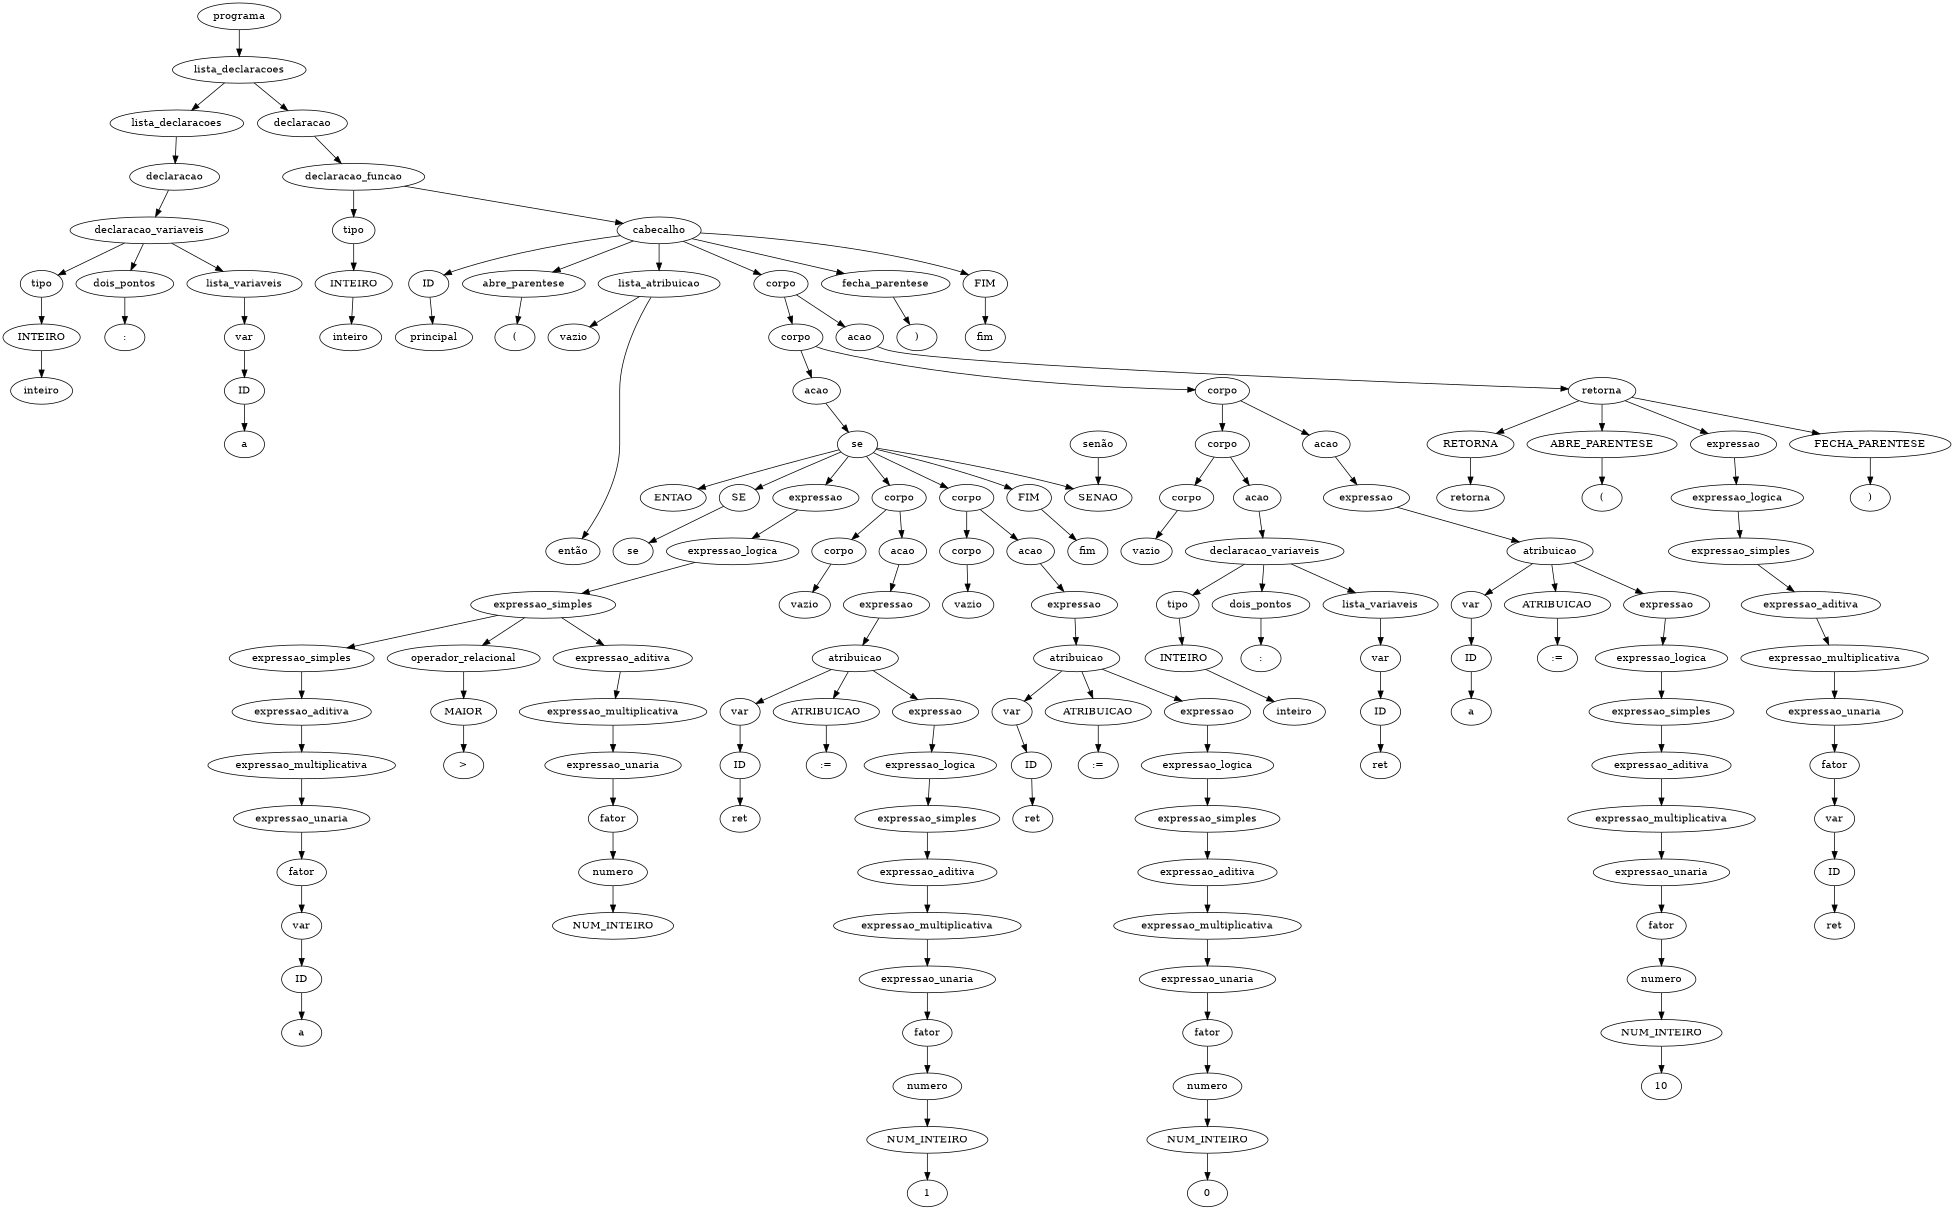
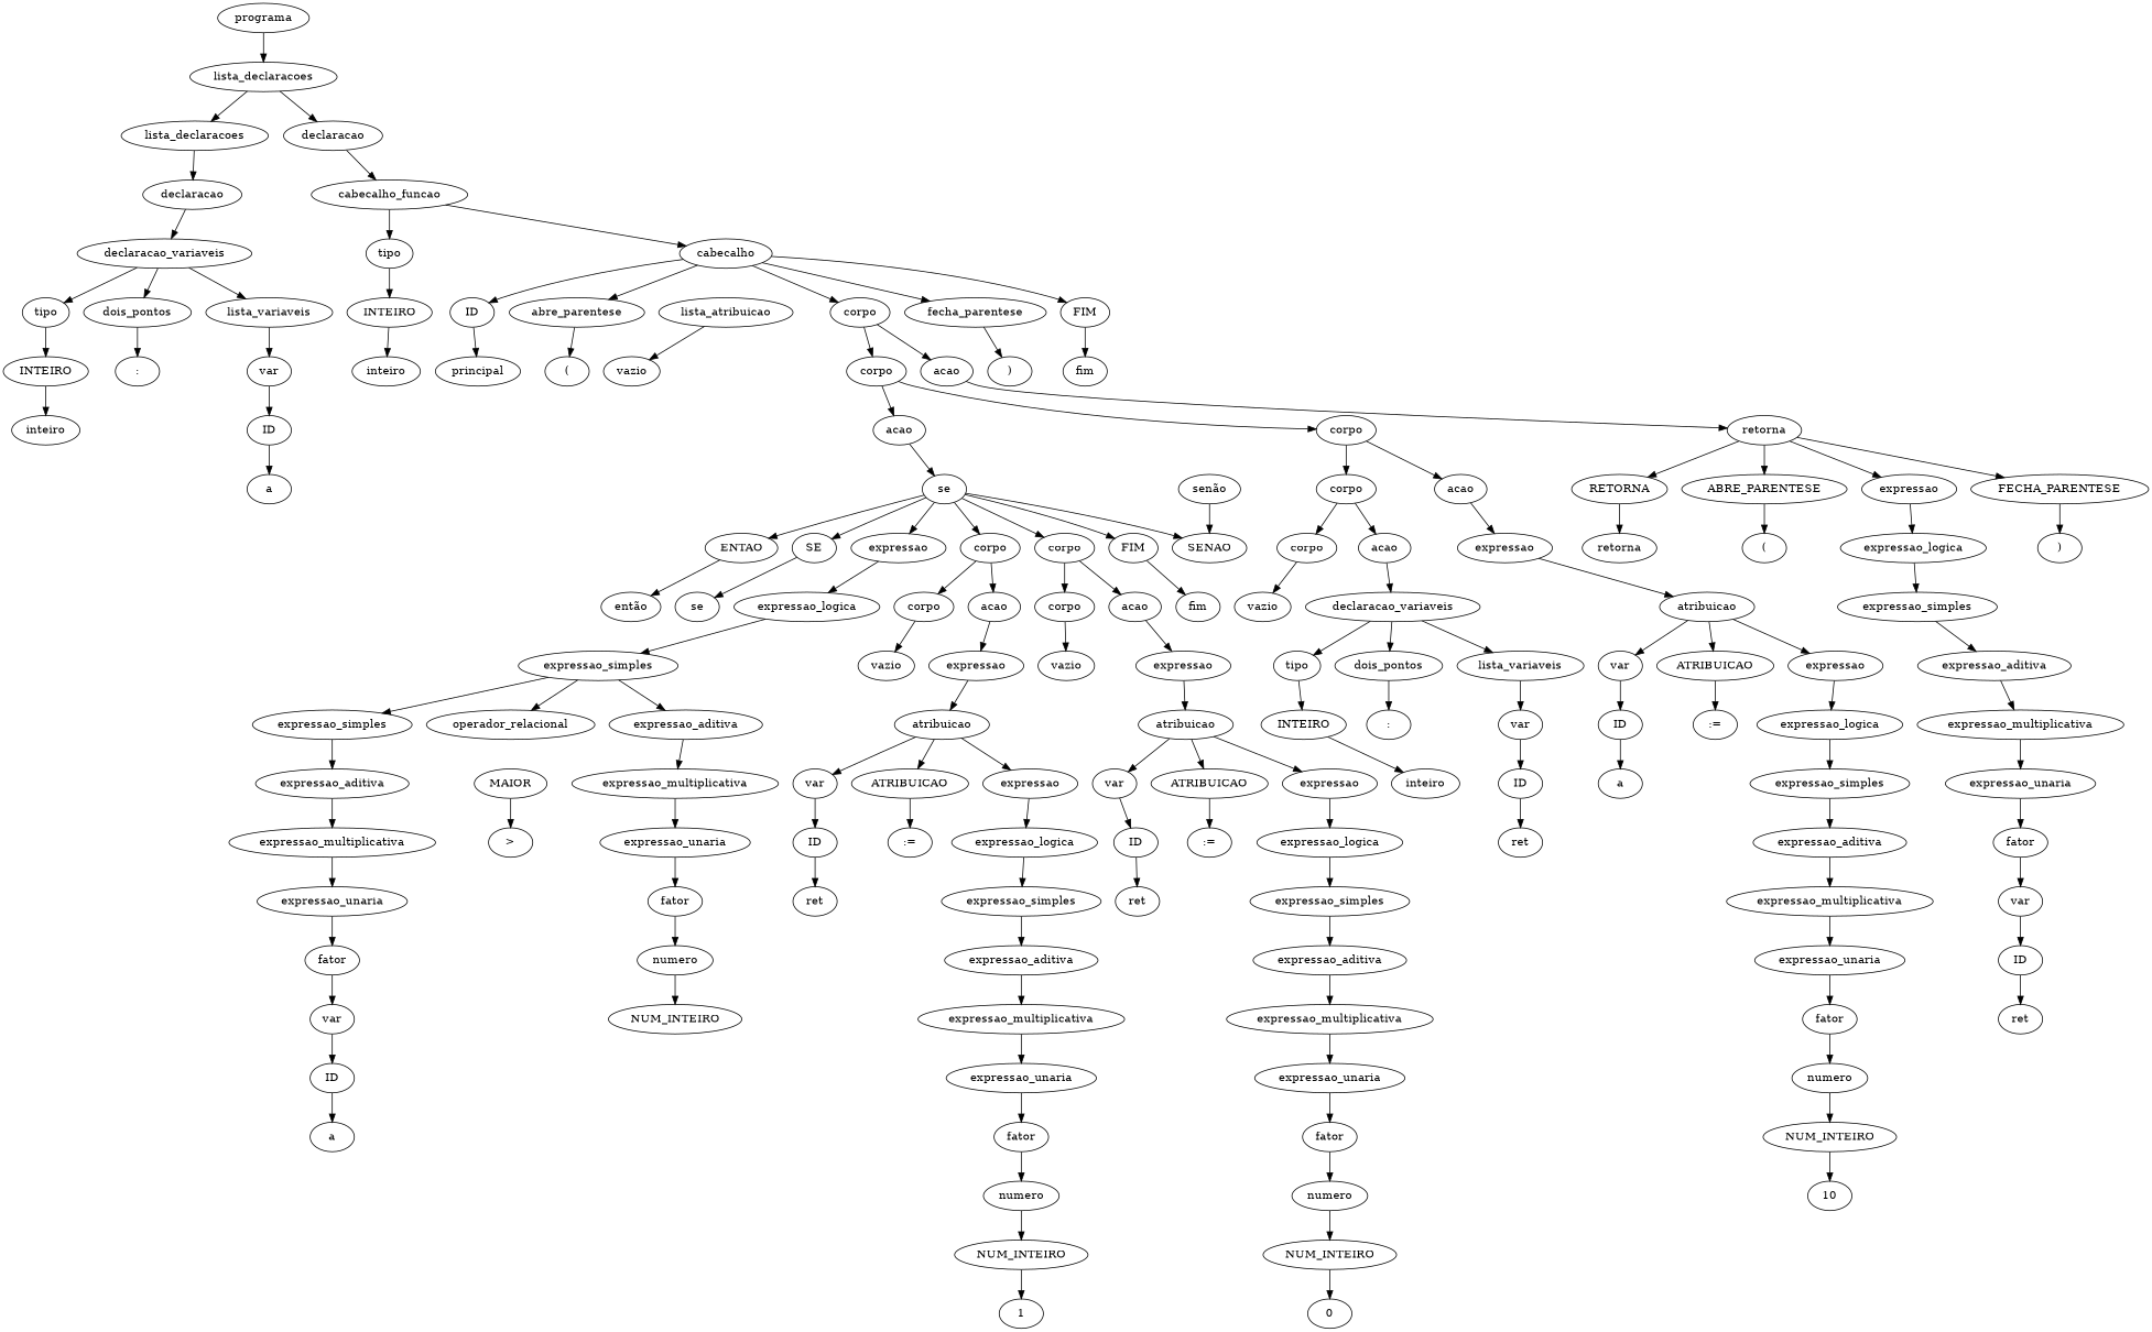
  digraph {
    n1 [label=programa]
    n2 [label=lista_declaracoes]
    n3 [label=lista_declaracoes]
    n4 [label=declaracao]
    n5 [label=declaracao]
-   n6 [label=declaracao_funcao]
+   n6 [label=cabecalho_funcao]
    n7 [label=declaracao_variaveis]
    n8 [label=tipo]
    n9 [label=dois_pontos]
    n10 [label=lista_variaveis]
    n11 [label=INTEIRO]
    n12 [label=":"]
    n13 [label=var]
    n14 [label=inteiro]
    n15 [label=ID]
    n16 [label=a]
    n17 [label=tipo]
    n18 [label=cabecalho]
    n19 [label=INTEIRO]
    n20 [label=ID]
    n21 [label=abre_parentese]
    n22 [label=lista_atribuicao]
    n23 [label=fecha_parentese]
    n24 [label=corpo]
    n25 [label=FIM]
    n26 [label=inteiro]
    n27 [label=principal]
    n28 [label="("]
    n29 [label=vazio]
    n30 [label=")"]
    n31 [label=corpo]
    n32 [label=acao]
    n33 [label=fim]
    n34 [label=corpo]
    n35 [label=acao]
    n36 [label=retorna]
    n37 [label=corpo]
    n38 [label=acao]
    n39 [label=se]
    n40 [label=corpo]
    n41 [label=acao]
    n42 [label=expressao]
    n43 [label=vazio]
    n44 [label=declaracao_variaveis]
    n45 [label=tipo]
    n46 [label=dois_pontos]
    n47 [label=lista_variaveis]
    n48 [label=INTEIRO]
    n49 [label=":"]
    n50 [label=var]
    n51 [label=inteiro]
    n52 [label=ID]
    n53 [label=ret]
    n54 [label=atribuicao]
    n55 [label=var]
    n56 [label=ATRIBUICAO]
    n57 [label=expressao]
    n58 [label=ID]
    n59 [label=":="]
    n60 [label=expressao_logica]
    n61 [label=a]
    n62 [label=expressao_simples]
    n63 [label=expressao_aditiva]
    n64 [label=expressao_multiplicativa]
    n65 [label=expressao_unaria]
    n66 [label=fator]
    n67 [label=numero]
    n68 [label=NUM_INTEIRO]
    n69 [label=10]
    n70 [label=SE]
    n71 [label=expressao]
    n72 [label=ENTAO]
    n73 [label=corpo]
    n74 [label=SENAO]
    n75 [label=corpo]
    n76 [label=FIM]
    n77 [label=se]
    n78 [label=expressao_logica]
    n79 [label="então"]
    n80 [label=corpo]
    n81 [label=acao]
    n82 [label=corpo]
    n83 [label=acao]
    n84 [label=fim]
    n85 [label=expressao_simples]
    n86 [label=expressao_simples]
    n87 [label=operador_relacional]
    n88 [label=expressao_aditiva]
    n89 [label=expressao_aditiva]
    n90 [label=MAIOR]
    n91 [label=expressao_multiplicativa]
    n92 [label=expressao_multiplicativa]
    n93 [label=expressao_unaria]
    n94 [label=fator]
    n95 [label=var]
    n96 [label=ID]
    n97 [label=a]
    n98 [label=">"]
    n99 [label=expressao_unaria]
    n100 [label=fator]
    n101 [label=numero]
    n102 [label=NUM_INTEIRO]
    n103 [label=vazio]
    n104 [label=expressao]
    n105 [label=atribuicao]
    n106 [label=var]
    n107 [label=ATRIBUICAO]
    n108 [label=expressao]
    n109 [label=ID]
    n110 [label=":="]
    n111 [label=expressao_logica]
    n112 [label=ret]
    n113 [label=expressao_simples]
    n114 [label=expressao_aditiva]
    n115 [label=expressao_multiplicativa]
    n116 [label=expressao_unaria]
    n117 [label=fator]
    n118 [label=numero]
    n119 [label=NUM_INTEIRO]
    n120 [label=1]
    n121 [label="senão"]
    n122 [label=vazio]
    n123 [label=expressao]
    n124 [label=atribuicao]
    n125 [label=var]
    n126 [label=ATRIBUICAO]
    n127 [label=expressao]
    n128 [label=ID]
    n129 [label=":="]
    n130 [label=expressao_logica]
    n131 [label=ret]
    n132 [label=expressao_simples]
    n133 [label=expressao_aditiva]
    n134 [label=expressao_multiplicativa]
    n135 [label=expressao_unaria]
    n136 [label=fator]
    n137 [label=numero]
    n138 [label=NUM_INTEIRO]
    n139 [label=0]
    n140 [label=RETORNA]
    n141 [label=ABRE_PARENTESE]
    n142 [label=expressao]
    n143 [label=FECHA_PARENTESE]
    n144 [label=retorna]
    n145 [label="("]
    n146 [label=expressao_logica]
    n147 [label=")"]
    n148 [label=expressao_simples]
    n149 [label=expressao_aditiva]
    n150 [label=expressao_multiplicativa]
    n151 [label=expressao_unaria]
    n152 [label=fator]
    n153 [label=var]
    n154 [label=ID]
    n155 [label=ret]
    n1 -> n2
    n2 -> n3
    n2 -> n4
    n3 -> n5
    n4 -> n6
    n5 -> n7
    n6 -> n17
    n6 -> n18
    n7 -> n8
    n7 -> n9
    n7 -> n10
    n8 -> n11
    n9 -> n12
    n10 -> n13
    n11 -> n14
    n13 -> n15
    n15 -> n16
    n17 -> n19
    n18 -> n20
    n18 -> n21
-   n18 -> n22
    n18 -> n23
    n18 -> n24
    n18 -> n25
    n19 -> n26
    n20 -> n27
    n21 -> n28
    n22 -> n29
    n23 -> n30
    n24 -> n31
    n24 -> n32
    n25 -> n33
    n31 -> n34
    n31 -> n35
    n32 -> n36
    n34 -> n37
    n34 -> n38
    n35 -> n39
    n36 -> n140
    n36 -> n141
    n36 -> n142
    n36 -> n143
    n37 -> n40
    n37 -> n41
    n38 -> n42
    n39 -> n70
    n39 -> n71
    n39 -> n72
    n39 -> n73
    n39 -> n74
    n39 -> n75
    n39 -> n76
    n40 -> n43
    n41 -> n44
    n42 -> n54
    n44 -> n45
    n44 -> n46
    n44 -> n47
    n45 -> n48
    n46 -> n49
    n47 -> n50
    n48 -> n51
    n50 -> n52
    n52 -> n53
    n54 -> n55
    n54 -> n56
    n54 -> n57
    n55 -> n58
    n56 -> n59
    n57 -> n60
    n58 -> n61
    n60 -> n62
    n62 -> n63
    n63 -> n64
    n64 -> n65
    n65 -> n66
    n66 -> n67
    n67 -> n68
    n68 -> n69
    n70 -> n77
    n71 -> n78
-   n22 -> n79
+   n72 -> n79
    n73 -> n80
    n73 -> n81
    n75 -> n82
    n75 -> n83
    n76 -> n84
    n78 -> n85
    n80 -> n103
    n81 -> n104
    n82 -> n122
    n83 -> n123
    n85 -> n86
    n85 -> n87
    n85 -> n88
    n86 -> n89
-   n87 -> n90
    n88 -> n91
    n89 -> n92
    n90 -> n98
    n91 -> n99
    n92 -> n93
    n93 -> n94
    n94 -> n95
    n95 -> n96
    n96 -> n97
    n99 -> n100
    n100 -> n101
    n101 -> n102
    n104 -> n105
    n105 -> n106
    n105 -> n107
    n105 -> n108
    n106 -> n109
    n107 -> n110
    n108 -> n111
    n109 -> n112
    n111 -> n113
    n113 -> n114
    n114 -> n115
    n115 -> n116
    n116 -> n117
    n117 -> n118
    n118 -> n119
    n119 -> n120
    n121 -> n74
    n123 -> n124
    n124 -> n125
    n124 -> n126
    n124 -> n127
    n125 -> n128
    n126 -> n129
    n127 -> n130
    n128 -> n131
    n130 -> n132
    n132 -> n133
    n133 -> n134
    n134 -> n135
    n135 -> n136
    n136 -> n137
    n137 -> n138
    n138 -> n139
    n140 -> n144
    n141 -> n145
    n142 -> n146
    n143 -> n147
    n146 -> n148
    n148 -> n149
    n149 -> n150
    n150 -> n151
    n151 -> n152
    n152 -> n153
    n153 -> n154
    n154 -> n155
  }
